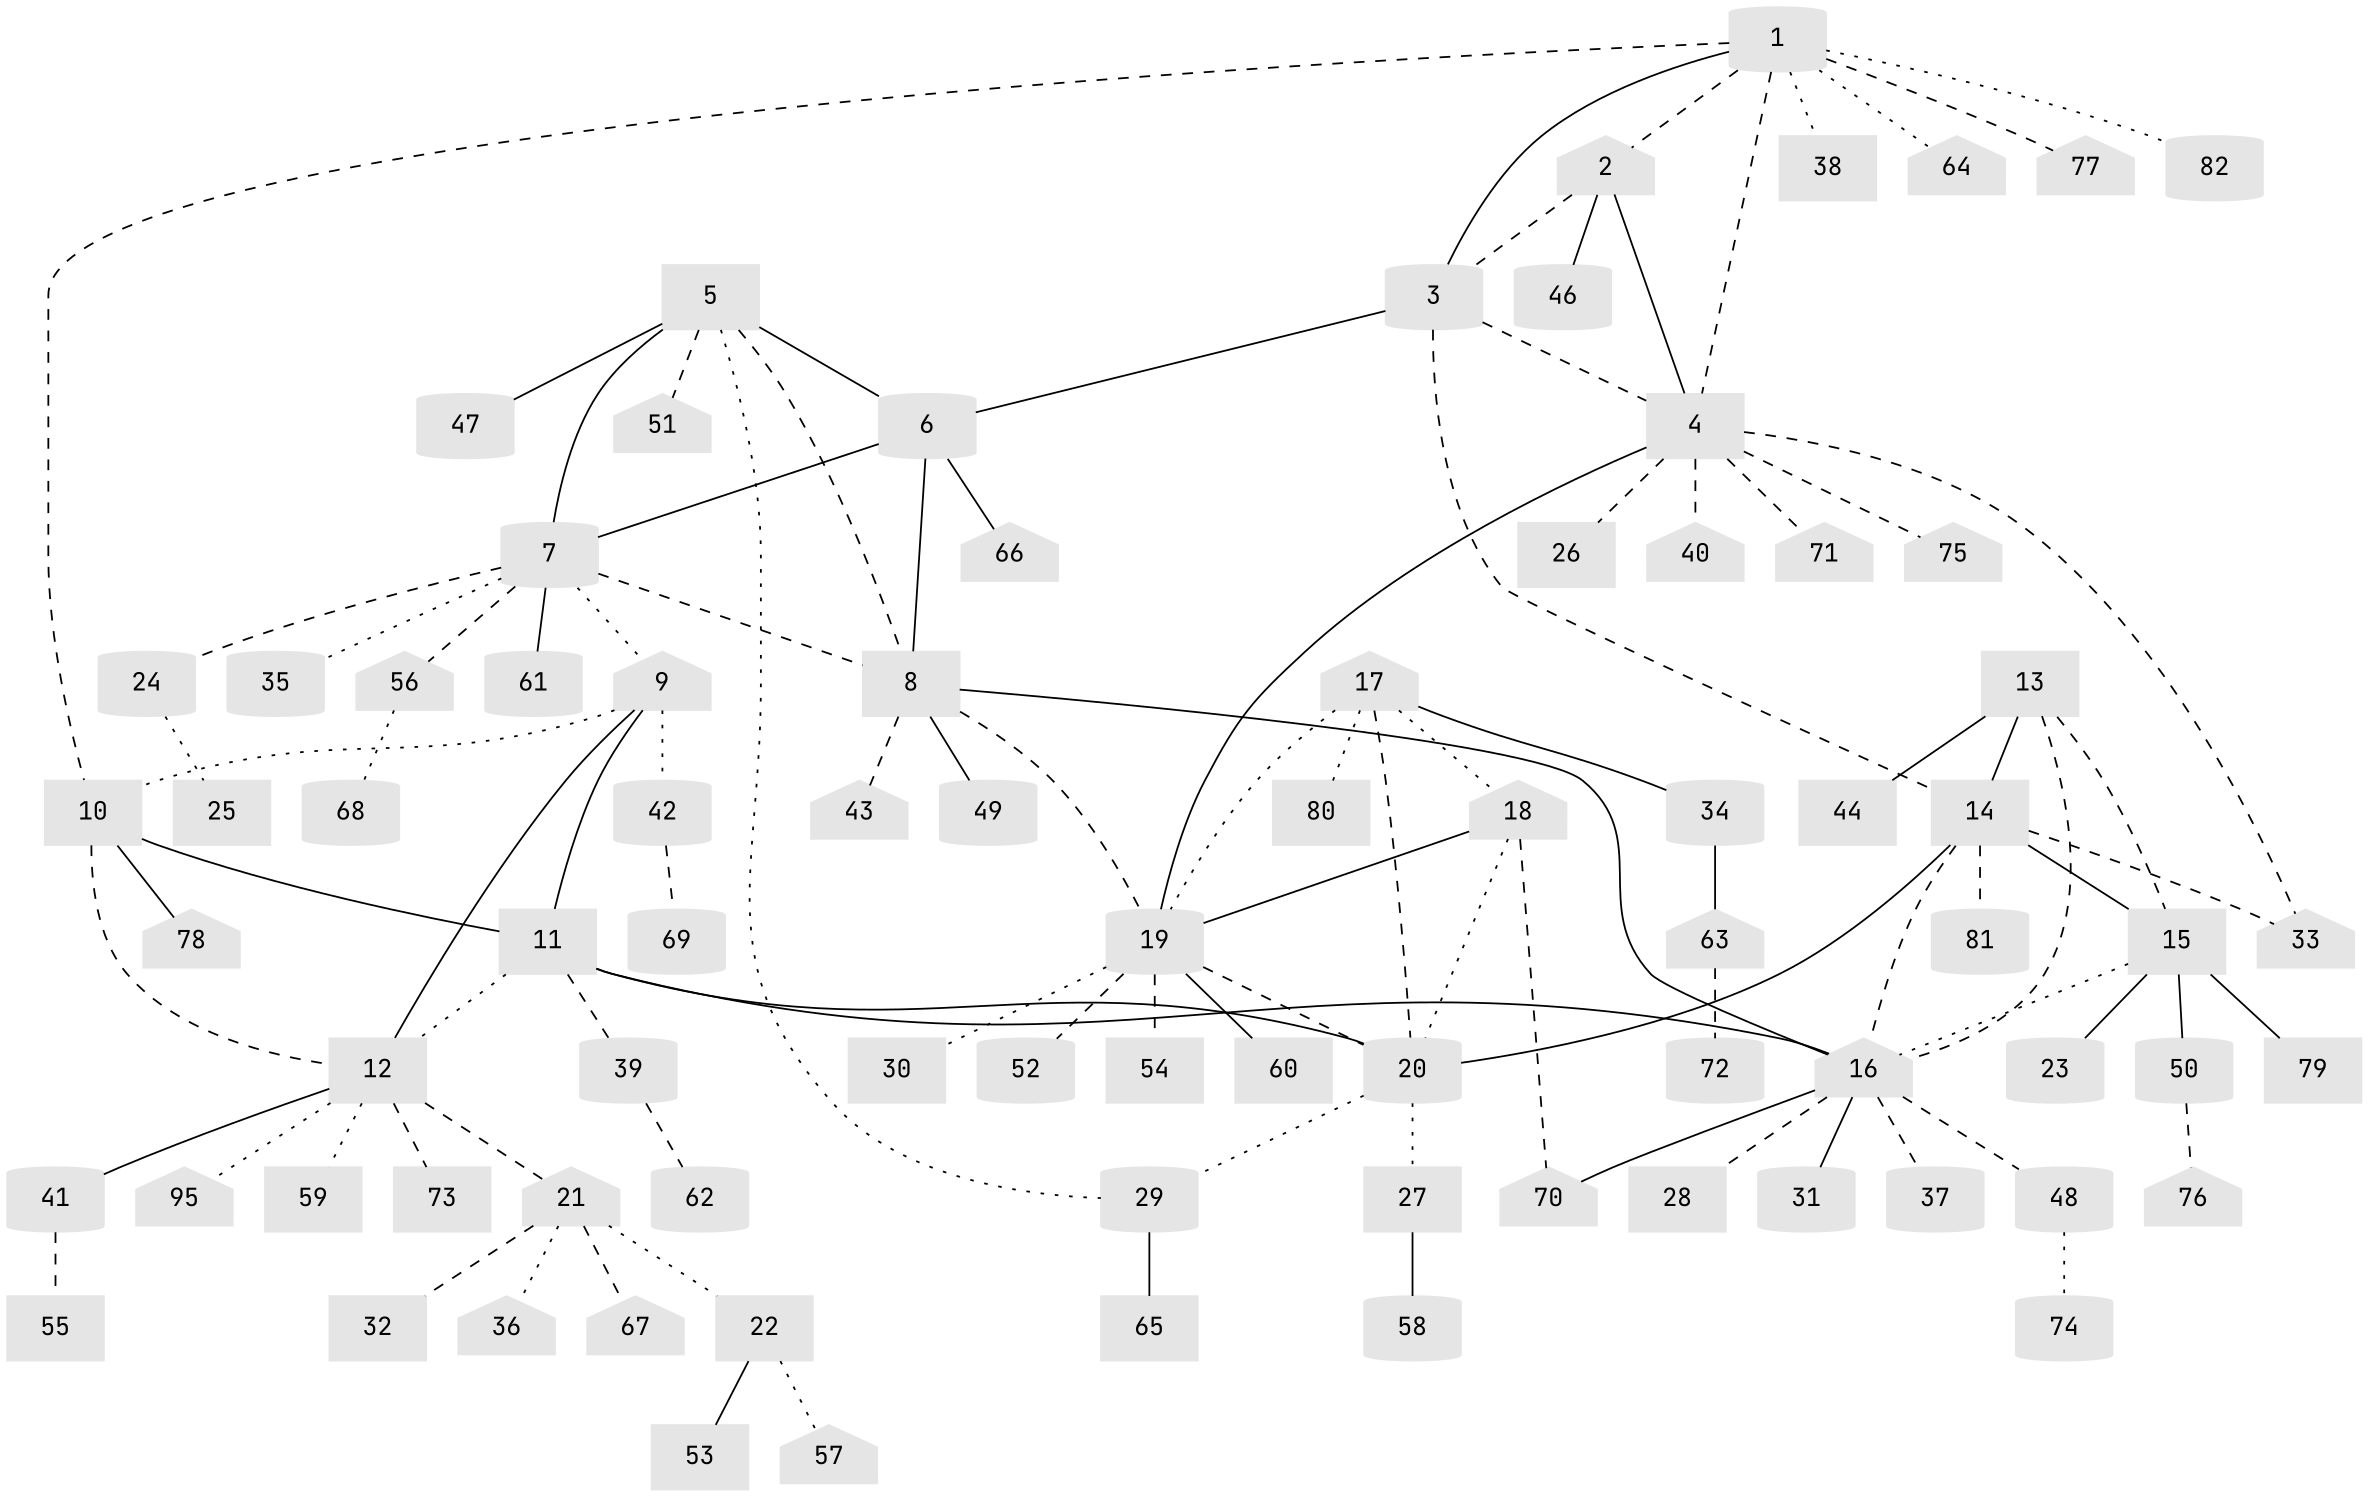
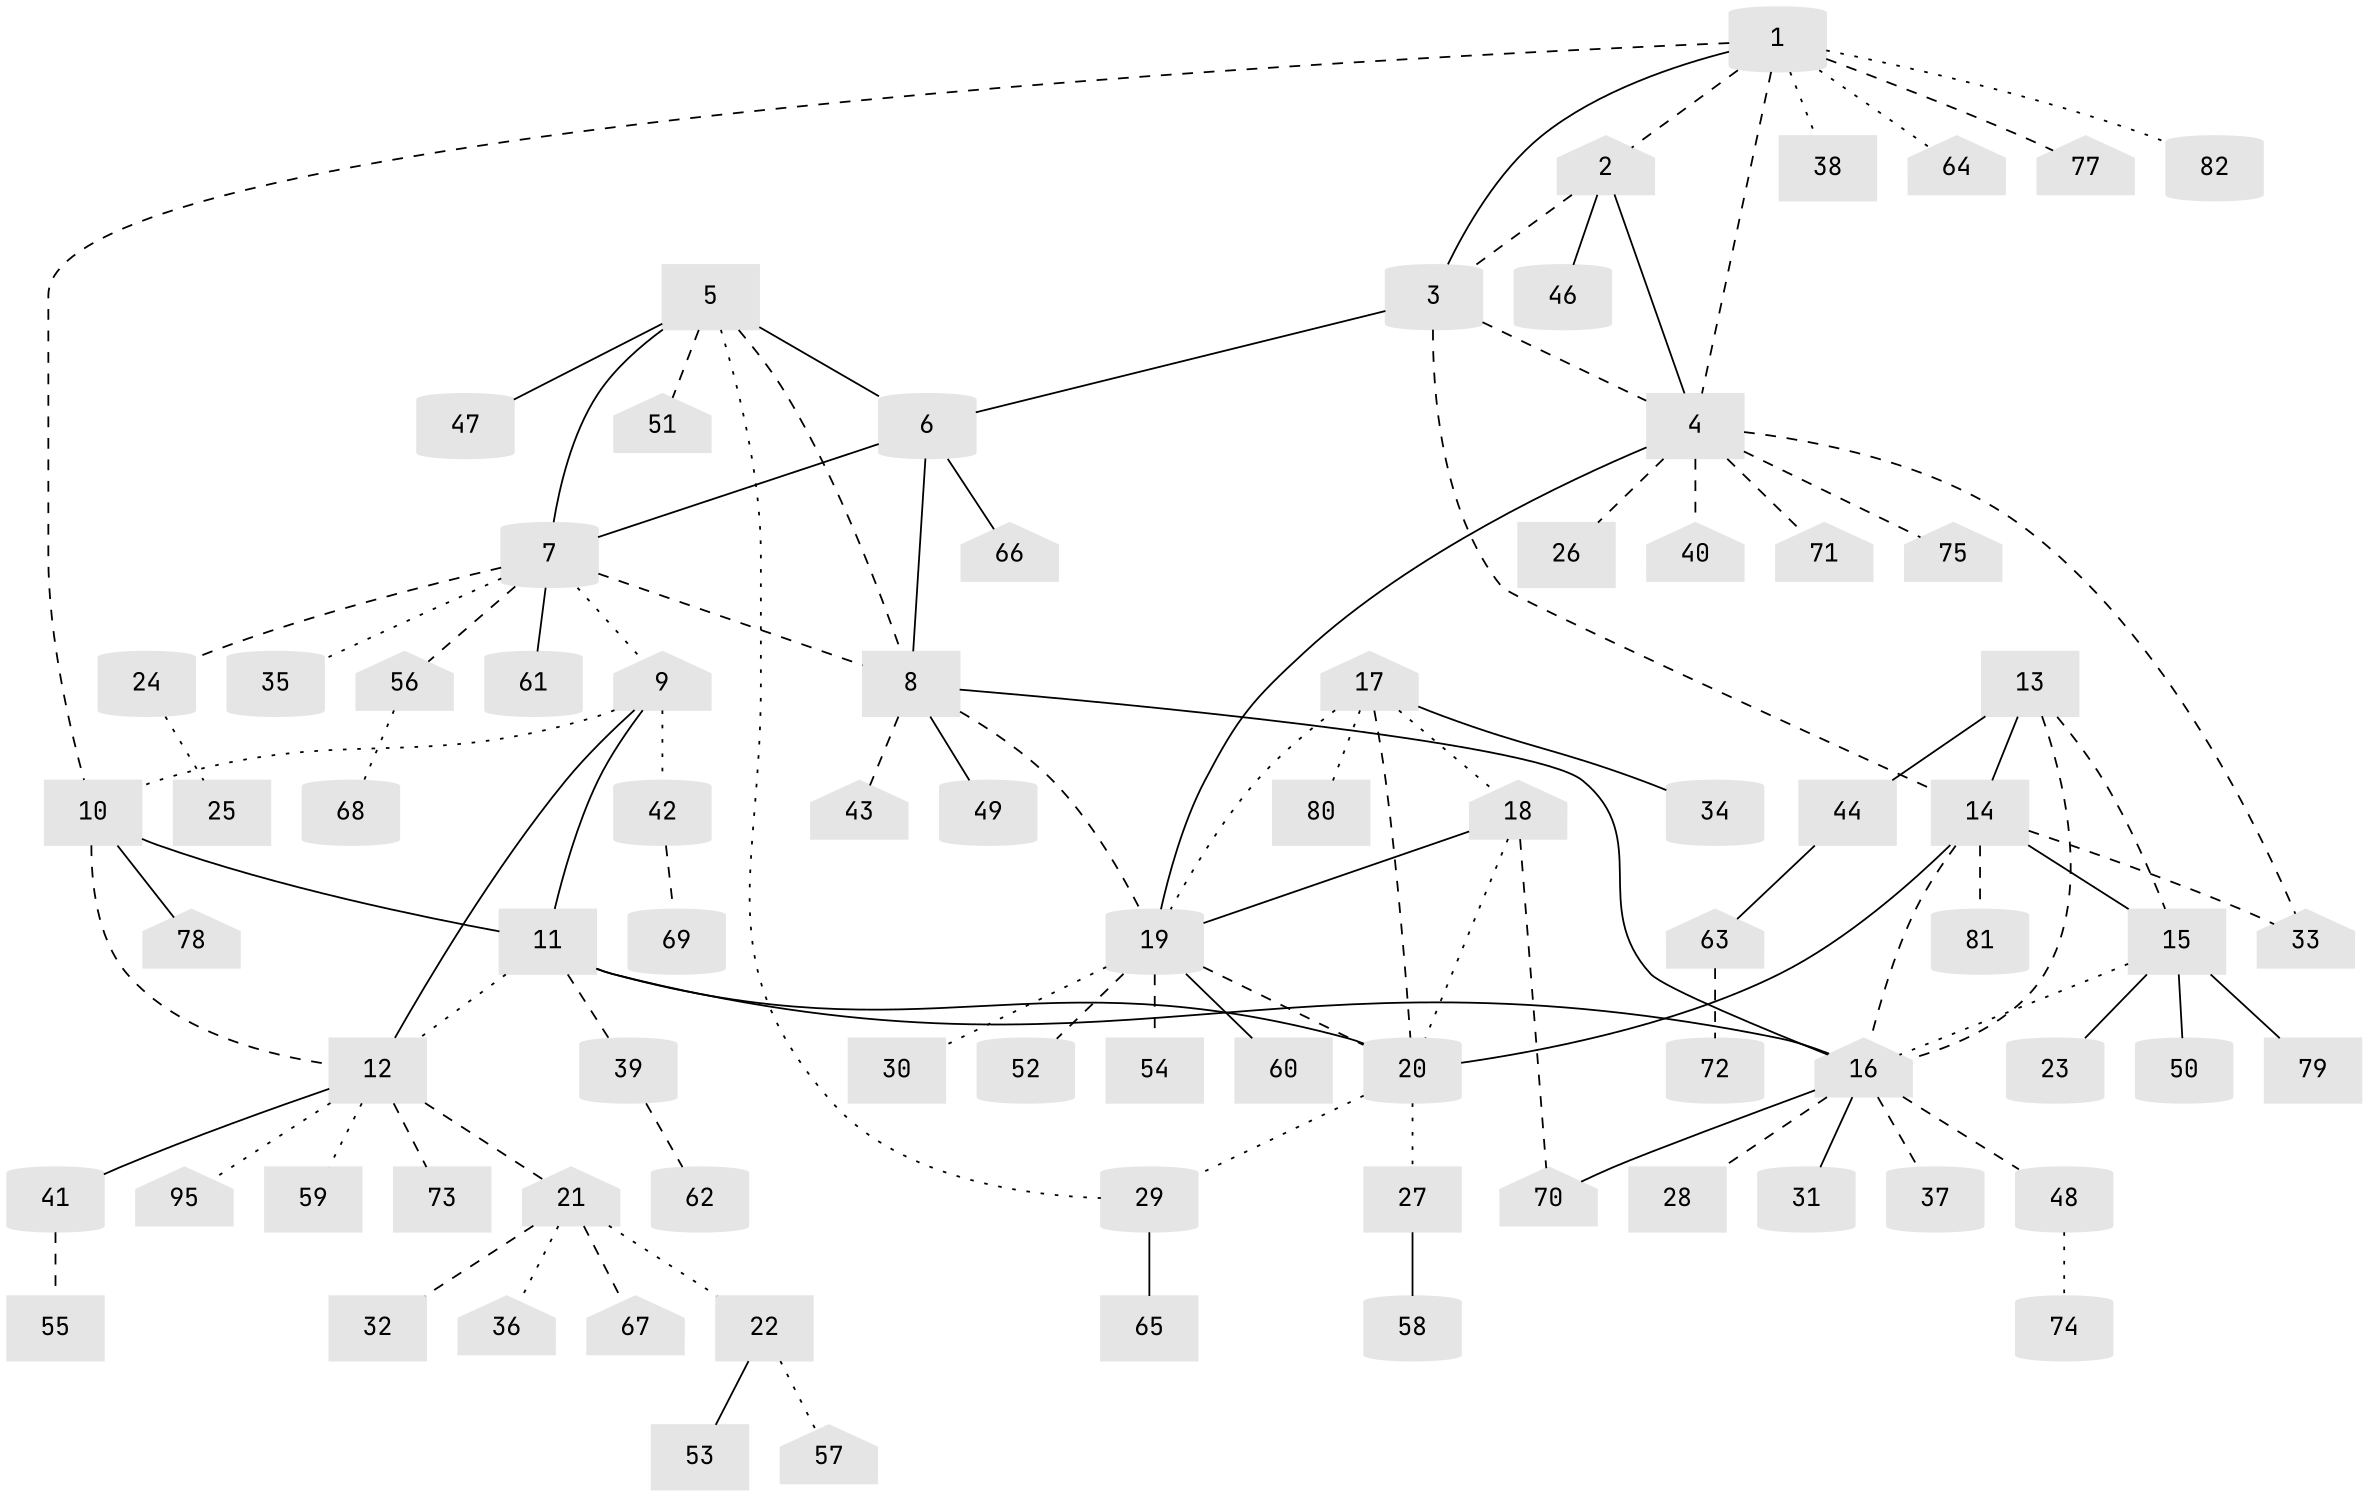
  graph {
    fontname="JetBrains Mono"
    node [color=gray90 fontname="JetBrains Mono" shape=cylinder style=filled]
    edge [fontname="JetBrains Mono" style=dashed]
    2 [shape=house]
    1
    3
    4 [shape=box]
    10 [shape=box]
    38 [shape=box]
    64 [shape=house]
    77 [shape=house]
    82
    46
    6
    14 [shape=box]
    19
    26 [shape=box]
    33 [shape=house]
    40 [shape=house]
    71 [shape=house]
    75 [shape=house]
    11 [shape=box]
    12 [shape=box]
    78 [shape=house]
    7
    8 [shape=box]
    66 [shape=house]
    16 [shape=house]
    20
    15 [shape=box]
    81
    30 [shape=box]
    52
    54 [shape=box]
    60 [shape=box]
    5 [shape=box]
    29
    47
    51 [shape=house]
    9 [shape=house]
    24
    35
    56 [shape=house]
    61
    43 [shape=house]
    49
    65 [shape=box]
    42
    25 [shape=box]
    68
    28 [shape=box]
    31
    37
    48
    70 [shape=house]
    39
    21 [shape=house]
    41
    n56 [label=95 shape=house]
    59 [shape=box]
    73 [shape=box]
    69
    27 [shape=box]
    62
    22 [shape=box]
    32 [shape=box]
    36 [shape=house]
    67 [shape=house]
    55 [shape=box]
    13 [shape=box]
    44 [shape=box]
    23
    50
    79 [shape=box]
-   76 [shape=house]
    74
    17 [shape=house]
    18 [shape=house]
    34
    80 [shape=box]
    63 [shape=house]
    58
    53 [shape=box]
    57 [shape=house]
    72
    2 -- 3
    2 -- 4 [style=solid]
    2 -- 46 [style=solid]
    1 -- 2
    1 -- 3 [style=solid]
    1 -- 4
    1 -- 10
    1 -- 38 [style=dotted]
    1 -- 64 [style=dotted]
    1 -- 77
    1 -- 82 [style=dotted]
    3 -- 4
    3 -- 6 [style=solid]
    3 -- 14
    4 -- 19 [style=solid]
    4 -- 26
    4 -- 33
    4 -- 40
    4 -- 71
    4 -- 75
    10 -- 11 [style=solid]
    10 -- 12
    10 -- 78 [style=solid]
    6 -- 7 [style=solid]
    6 -- 8 [style=solid]
    6 -- 66 [style=solid]
    14 -- 33
    14 -- 16
    14 -- 20 [style=solid]
    14 -- 15 [style=solid]
    14 -- 81
    19 -- 20
    19 -- 30 [style=dotted]
    19 -- 52
    19 -- 54
    19 -- 60 [style=solid]
    11 -- 12 [style=dotted]
    11 -- 16 [style=solid]
    11 -- 20 [style=solid]
    11 -- 39
    12 -- 21
    12 -- 41 [style=solid]
    12 -- n56 [style=dotted]
    12 -- 59 [style=dotted]
    12 -- 73
    7 -- 8
    7 -- 9 [style=dotted]
    7 -- 24
    7 -- 35 [style=dotted]
    7 -- 56
    7 -- 61 [style=solid]
    8 -- 19
    8 -- 16 [style=solid]
    8 -- 43
    8 -- 49 [style=solid]
    16 -- 28
    16 -- 31 [style=solid]
    16 -- 37
    16 -- 48
    16 -- 70 [style=solid]
    20 -- 29 [style=dotted]
    20 -- 27 [style=dotted]
    15 -- 16 [style=dotted]
    15 -- 23 [style=solid]
    15 -- 50 [style=solid]
    15 -- 79 [style=solid]
    5 -- 6 [style=solid]
    5 -- 7 [style=solid]
    5 -- 8
    5 -- 29 [style=dotted]
    5 -- 47 [style=solid]
    5 -- 51
    29 -- 65 [style=solid]
    9 -- 10 [style=dotted]
    9 -- 11 [style=solid]
    9 -- 12 [style=solid]
    9 -- 42 [style=dotted]
    24 -- 25 [style=dotted]
    56 -- 68 [style=dotted]
    42 -- 69
    48 -- 74 [style=dotted]
    39 -- 62
    21 -- 22 [style=dotted]
    21 -- 32
    21 -- 36 [style=dotted]
    21 -- 67
    41 -- 55
    27 -- 58 [style=solid]
    22 -- 53 [style=solid]
    22 -- 57 [style=dotted]
    13 -- 14 [style=solid]
    13 -- 16
    13 -- 15
    13 -- 44 [style=solid]
-   50 -- 76
    17 -- 19 [style=dotted]
    17 -- 20
    17 -- 18 [style=dotted]
    17 -- 34 [style=solid]
    17 -- 80 [style=dotted]
    18 -- 19 [style=solid]
    18 -- 20 [style=dotted]
    18 -- 70
-   34 -- 63 [style=solid]
+   44 -- 63 [style=solid]
    63 -- 72
  }
